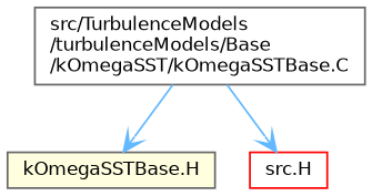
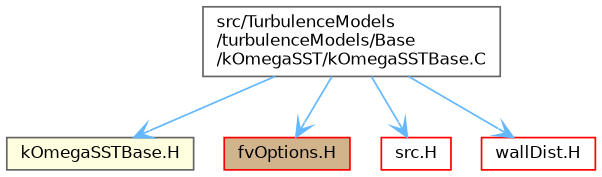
  digraph {
    node [color=red fillcolor=white fontname=Helvetica fontsize=10 shape=box style=filled]
    edge [arrowhead=vee color=steelblue1 fontname=Helvetica fontsize=10 labelfontname=Helvetica labelfontsize=10 style=solid]
    n1 [color=gray40 fontcolor=black height=0.2 label="src/TurbulenceModels\l/turbulenceModels/Base\l/kOmegaSST/kOmegaSSTBase.C" width=0.4]
    n2 [color=grey40 fillcolor=lightyellow height=0.2 label="kOmegaSSTBase.H" width=0.4]
+   n3 [fillcolor=tan height=0.2 label="fvOptions.H" width=0.4]
    n4 [height=0.2 label="src.H" width=0.4]
+   n5 [height=0.2 label="wallDist.H" width=0.4]
    n1 -> n2
+   n1 -> n3
    n1 -> n4
+   n1 -> n5
  }
